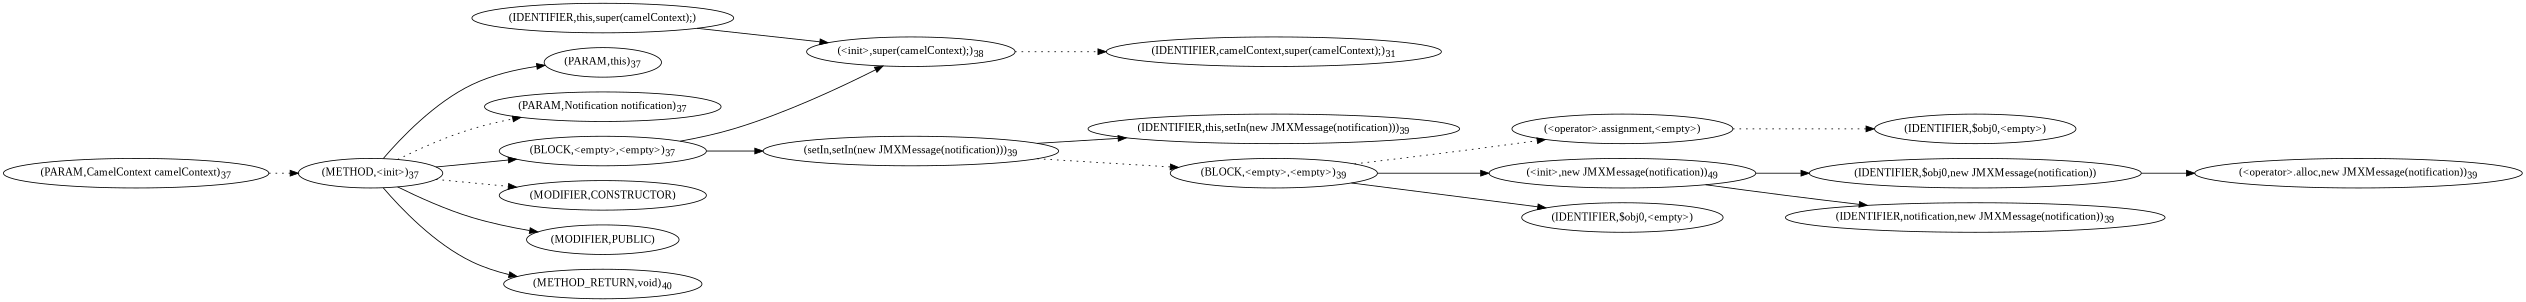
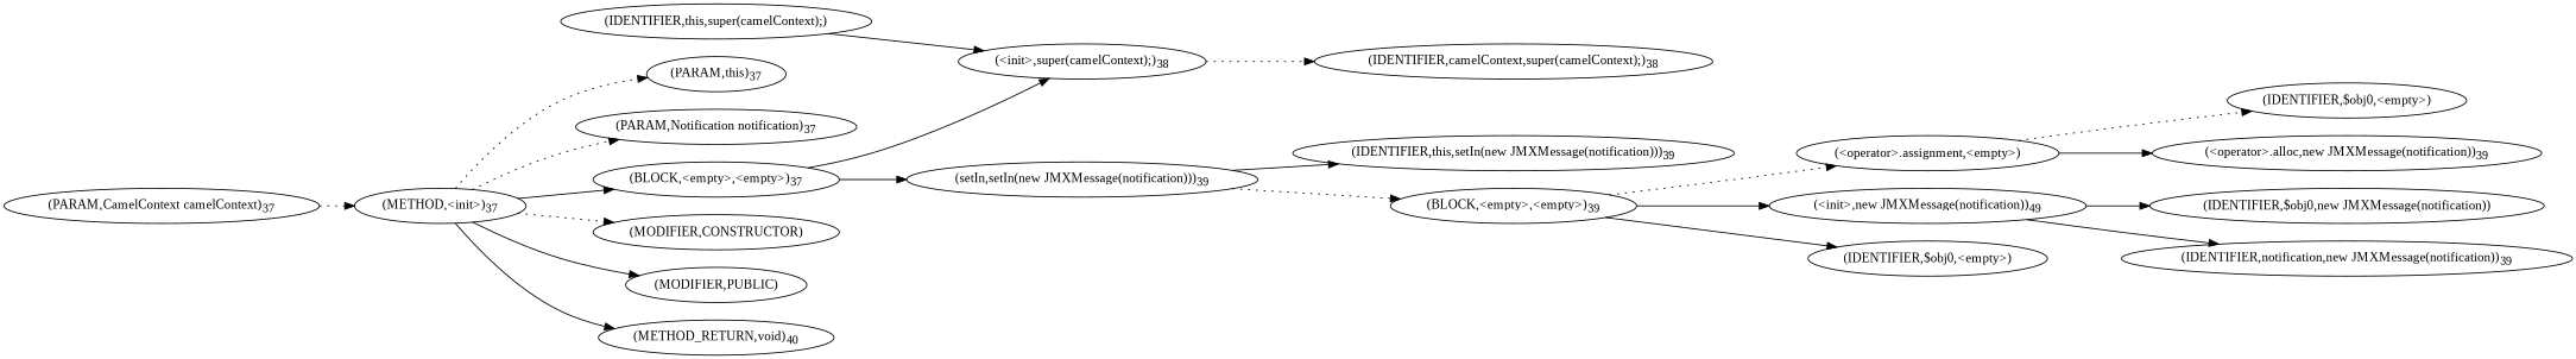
  digraph {
    fontname="Liberation Serif"
    rankdir=LR
    node [fontname="Liberation Serif"]
    edge [fontname="Liberation Serif" style=solid]
    n1 [label=<(METHOD,&lt;init&gt;)<SUB>37</SUB>>]
    n2 [label=<(PARAM,this)<SUB>37</SUB>>]
    n3 [label=<(PARAM,Notification notification)<SUB>37</SUB>>]
    n4 [label=<(BLOCK,&lt;empty&gt;,&lt;empty&gt;)<SUB>37</SUB>>]
    n5 [label=<(MODIFIER,CONSTRUCTOR)>]
    n6 [label=<(MODIFIER,PUBLIC)>]
    n7 [label=<(METHOD_RETURN,void)<SUB>40</SUB>>]
    n8 [label=<(PARAM,CamelContext camelContext)<SUB>37</SUB>>]
    n9 [label=<(&lt;init&gt;,super(camelContext);)<SUB>38</SUB>>]
    n10 [label=<(setIn,setIn(new JMXMessage(notification)))<SUB>39</SUB>>]
-   n11 [label=<(IDENTIFIER,camelContext,super(camelContext);)<SUB>31</SUB>>]
+   n11 [label=<(IDENTIFIER,camelContext,super(camelContext);)<SUB>38</SUB>>]
    n12 [label=<(IDENTIFIER,this,setIn(new JMXMessage(notification)))<SUB>39</SUB>>]
    n13 [label=<(BLOCK,&lt;empty&gt;,&lt;empty&gt;)<SUB>39</SUB>>]
    n14 [label=<(IDENTIFIER,this,super(camelContext);)>]
    n15 [label=<(&lt;operator&gt;.assignment,&lt;empty&gt;)>]
    n16 [label=<(&lt;init&gt;,new JMXMessage(notification))<SUB>49</SUB>>]
    n17 [label=<(IDENTIFIER,$obj0,&lt;empty&gt;)>]
    n18 [label=<(IDENTIFIER,$obj0,&lt;empty&gt;)>]
    n19 [label=<(&lt;operator&gt;.alloc,new JMXMessage(notification))<SUB>39</SUB>>]
    n20 [label=<(IDENTIFIER,$obj0,new JMXMessage(notification))>]
    n21 [label=<(IDENTIFIER,notification,new JMXMessage(notification))<SUB>39</SUB>>]
-   n1 -> n2
+   n1 -> n2 [style=dotted]
    n1 -> n3 [style=dotted]
    n1 -> n4
    n1 -> n5 [style=dotted]
    n1 -> n6
    n1 -> n7
    n4 -> n9
    n4 -> n10
    n8 -> n1 [style=dotted]
    n9 -> n11 [style=dotted]
    n10 -> n12
    n10 -> n13 [style=dotted]
    n13 -> n15 [style=dotted]
    n13 -> n16
    n13 -> n17
    n14 -> n9
    n15 -> n18 [style=dotted]
-   n20 -> n19
+   n15 -> n19
    n16 -> n20
    n16 -> n21
  }
